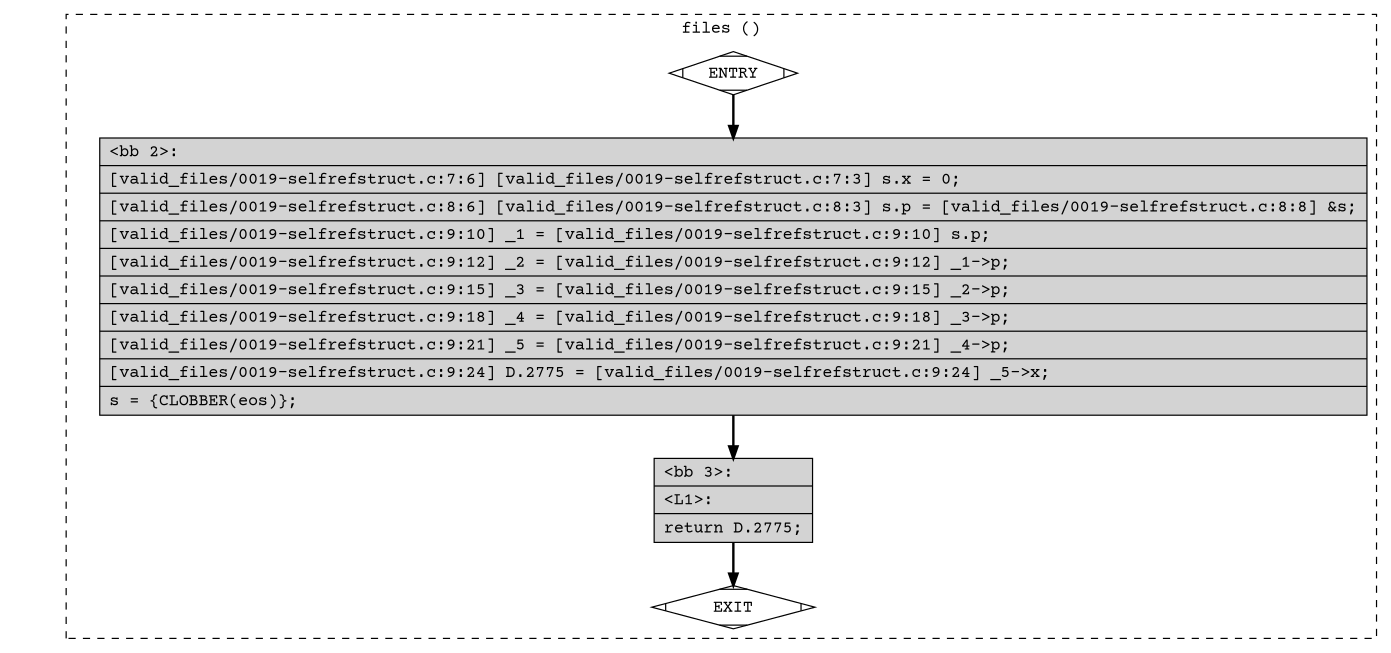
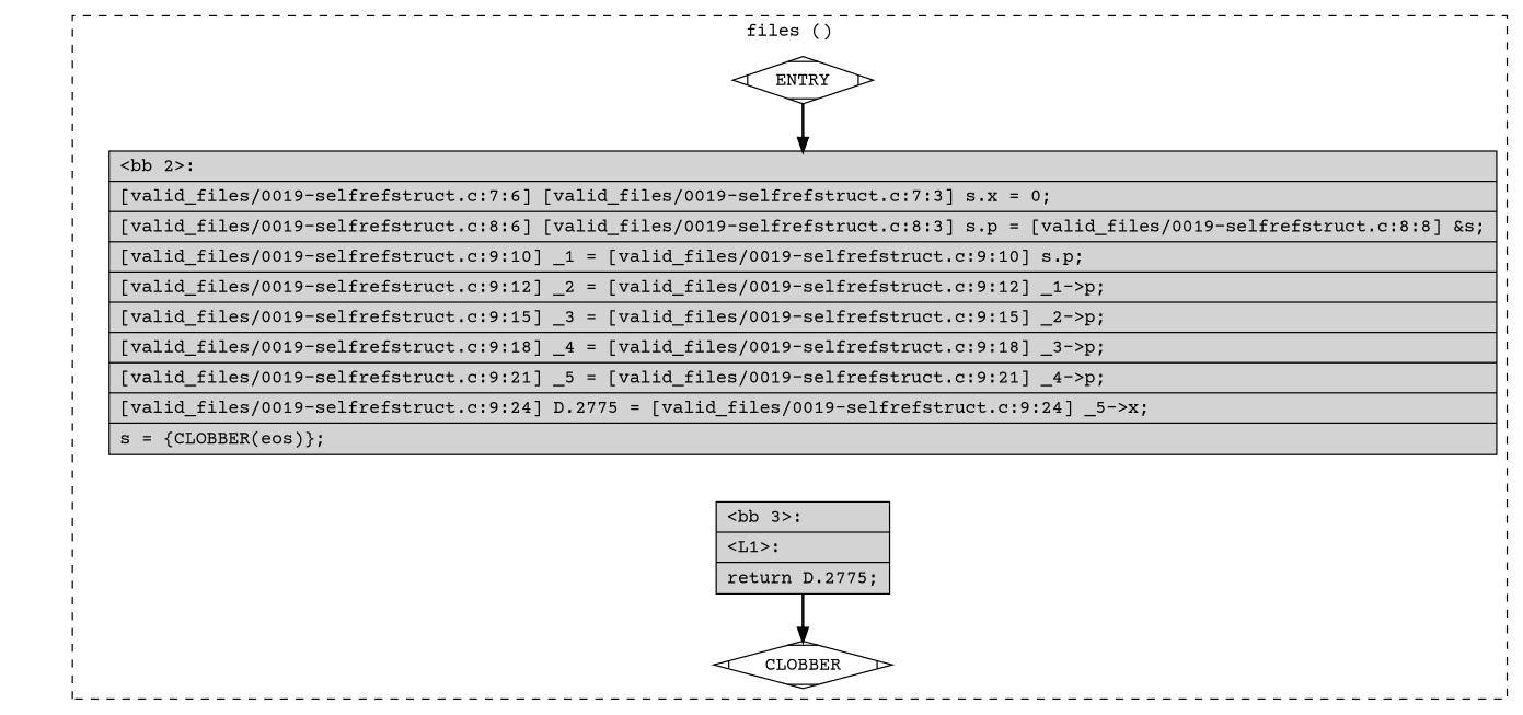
  digraph {
    fontname="Courier Prime"
    node [fillcolor=white fontname="Courier Prime" shape=Mdiamond style=filled]
    edge [constraint=true fontname="Courier Prime" headport=n style="solid,bold" tailport=s color=black weight=100]
    n1 [label=ENTRY]
-   n2 [label=EXIT]
+   n2 [label=CLOBBER]
    n3 [fillcolor=lightgrey label="{\<bb\ 2\>:\l|[valid_files/0019-selfrefstruct.c:7:6]\ [valid_files/0019-selfrefstruct.c:7:3]\ s.x\ =\ 0;\l|[valid_files/0019-selfrefstruct.c:8:6]\ [valid_files/0019-selfrefstruct.c:8:3]\ s.p\ =\ [valid_files/0019-selfrefstruct.c:8:8]\ &s;\l|[valid_files/0019-selfrefstruct.c:9:10]\ _1\ =\ [valid_files/0019-selfrefstruct.c:9:10]\ s.p;\l|[valid_files/0019-selfrefstruct.c:9:12]\ _2\ =\ [valid_files/0019-selfrefstruct.c:9:12]\ _1-\>p;\l|[valid_files/0019-selfrefstruct.c:9:15]\ _3\ =\ [valid_files/0019-selfrefstruct.c:9:15]\ _2-\>p;\l|[valid_files/0019-selfrefstruct.c:9:18]\ _4\ =\ [valid_files/0019-selfrefstruct.c:9:18]\ _3-\>p;\l|[valid_files/0019-selfrefstruct.c:9:21]\ _5\ =\ [valid_files/0019-selfrefstruct.c:9:21]\ _4-\>p;\l|[valid_files/0019-selfrefstruct.c:9:24]\ D.2775\ =\ [valid_files/0019-selfrefstruct.c:9:24]\ _5-\>x;\l|s\ =\ \{CLOBBER(eos)\};\l}" shape=record]
    n4 [fillcolor=lightgrey label="{\<bb\ 3\>:\l|\<L1\>:\l|return\ D.2775;\l}" shape=record]
    subgraph cluster_1 {
      color=black
      label="files ()"
      style=dashed
      n1
      n2
      n3
      n4
    }
    n1 -> n2 [style=invis color="" weight=""]
    n1 -> n3
-   n3 -> n4
    n4 -> n2 [weight=10]
  }
